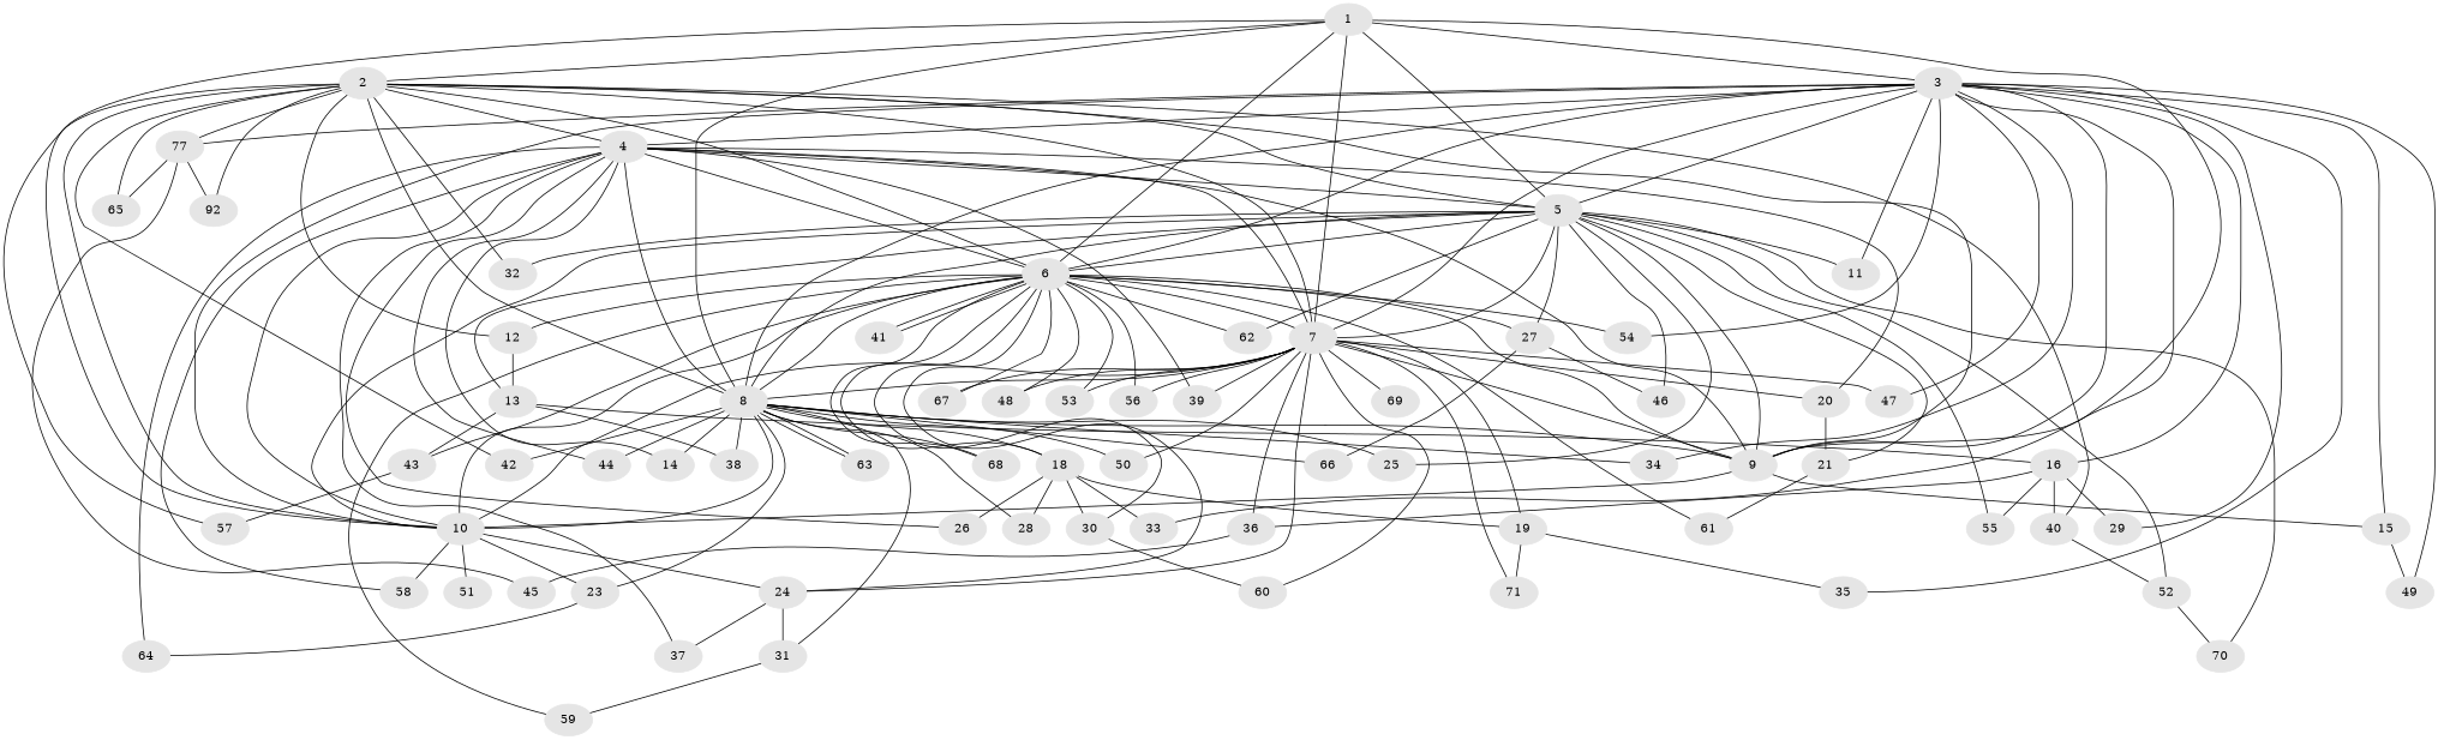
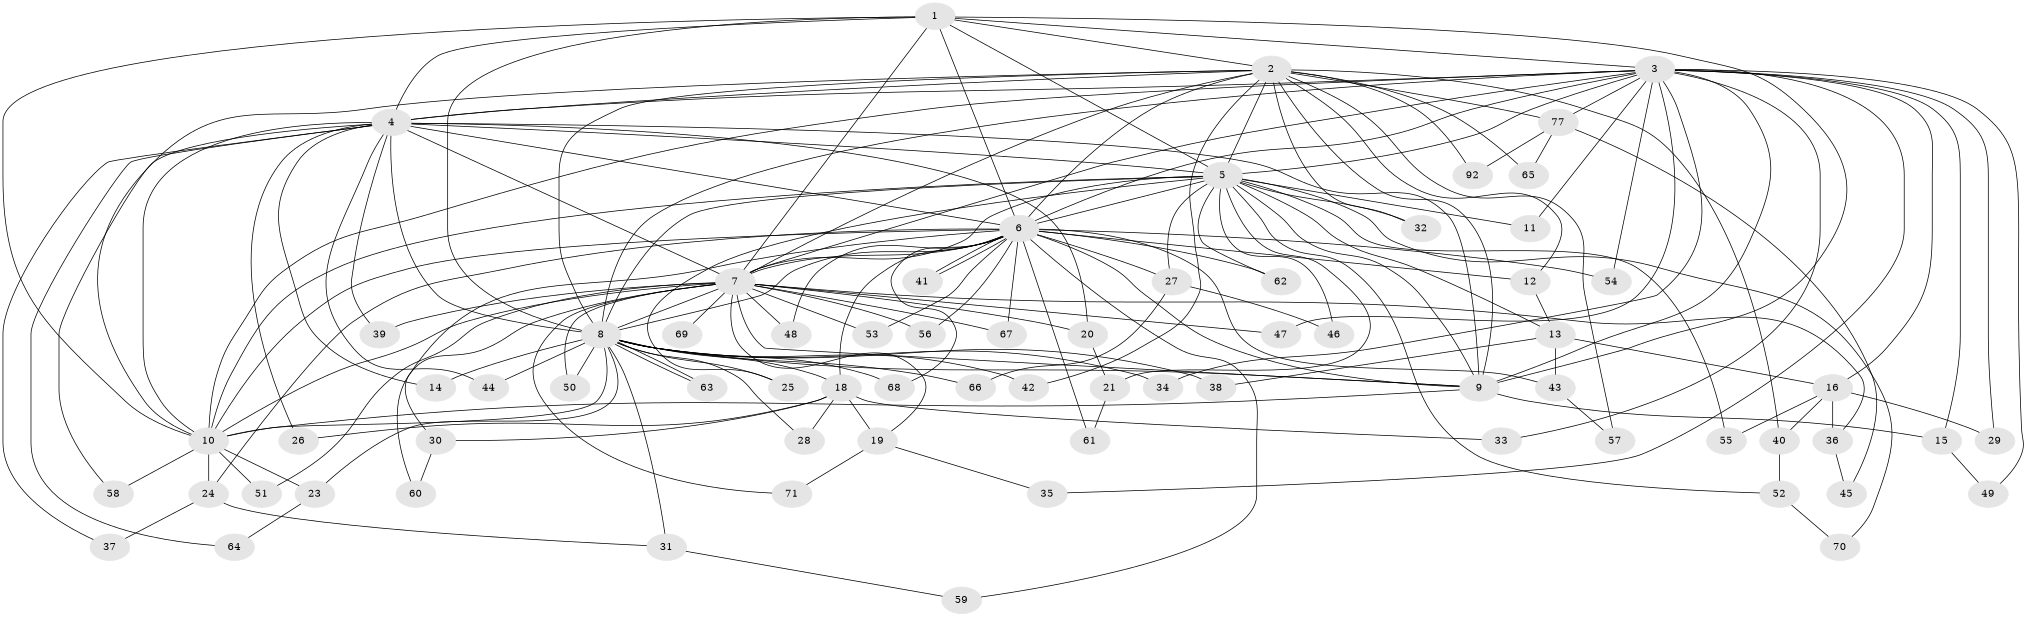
  graph {
    node [color=gray90 style=filled]
    1
    2
    3
    4
    5
    6
    7
    8
    9
    10
    12
    n12 [label=77]
    n13 [label=92]
    32
    40
    42
    57
    65
    11
    15
    16
    29
    33
    34
    35
    47
    49
    54
    14
    20
    26
    37
    39
    44
    58
    64
    13
    21
    25
    27
    46
    52
    55
    62
    70
    18
    24
    30
    41
    43
    48
    53
    56
    59
    61
    67
    68
    19
    36
    50
    51
    60
    69
    71
    23
    28
    31
    38
    63
    66
    45
    1 -- 2
    1 -- 3
+   1 -- 4
    1 -- 5
    1 -- 6
    1 -- 7
    1 -- 8
    1 -- 9
    1 -- 10
    2 -- 4
    2 -- 5
    2 -- 6
    2 -- 7
    2 -- 8
    2 -- 9
    2 -- 10
    2 -- 12
    2 -- n12
    2 -- n13
    2 -- 32
    2 -- 40
    2 -- 42
    2 -- 57
    2 -- 65
    3 -- 4
    3 -- 5
    3 -- 6
    3 -- 7
    3 -- 8
    3 -- 9
    3 -- 10
    3 -- n12
    3 -- 11
    3 -- 15
    3 -- 16
    3 -- 29
    3 -- 33
    3 -- 34
    3 -- 35
    3 -- 47
    3 -- 49
    3 -- 54
    4 -- 5
    4 -- 6
    4 -- 7
    4 -- 8
    4 -- 9
    4 -- 10
    4 -- 14
    4 -- 20
    4 -- 26
    4 -- 37
    4 -- 39
    4 -- 44
    4 -- 58
    4 -- 64
    5 -- 6
    5 -- 7
    5 -- 8
    5 -- 9
    5 -- 10
    5 -- 32
    5 -- 11
    5 -- 13
    5 -- 21
    5 -- 25
    5 -- 27
    5 -- 46
    5 -- 52
    5 -- 55
    5 -- 62
    5 -- 70
    6 -- 7
    6 -- 8
    6 -- 9
    6 -- 10
    6 -- 12
    6 -- 54
    6 -- 27
    6 -- 62
    6 -- 18
    6 -- 24
    6 -- 30
    6 -- 41
    6 -- 41
    6 -- 43
    6 -- 48
    6 -- 53
    6 -- 56
    6 -- 59
    6 -- 61
    6 -- 67
    6 -- 68
    7 -- 8
    7 -- 9
    7 -- 10
    7 -- 47
    7 -- 20
    7 -- 39
    7 -- 48
    7 -- 53
    7 -- 56
    7 -- 67
    7 -- 19
    7 -- 36
    7 -- 50
-   7 -- 24
+   7 -- 51
    7 -- 60
    7 -- 69
    7 -- 71
    8 -- 9
    8 -- 10
    8 -- 42
    8 -- 34
    8 -- 14
    8 -- 44
    8 -- 25
    8 -- 18
    8 -- 68
    8 -- 50
    8 -- 23
    8 -- 28
    8 -- 31
    8 -- 38
    8 -- 63
    8 -- 63
    8 -- 66
    9 -- 10
    9 -- 15
    10 -- 58
    10 -- 24
    10 -- 51
    10 -- 23
    12 -- 13
    n12 -- n13
    n12 -- 65
    n12 -- 45
    40 -- 52
    15 -- 49
    16 -- 40
    16 -- 29
    16 -- 55
    16 -- 36
    20 -- 21
    13 -- 16
    13 -- 43
    13 -- 38
    21 -- 61
    27 -- 46
    27 -- 66
    52 -- 70
    18 -- 33
    18 -- 26
    18 -- 30
    18 -- 19
    18 -- 28
    24 -- 37
    24 -- 31
    30 -- 60
    43 -- 57
    19 -- 35
    19 -- 71
    36 -- 45
    23 -- 64
    31 -- 59
  }
